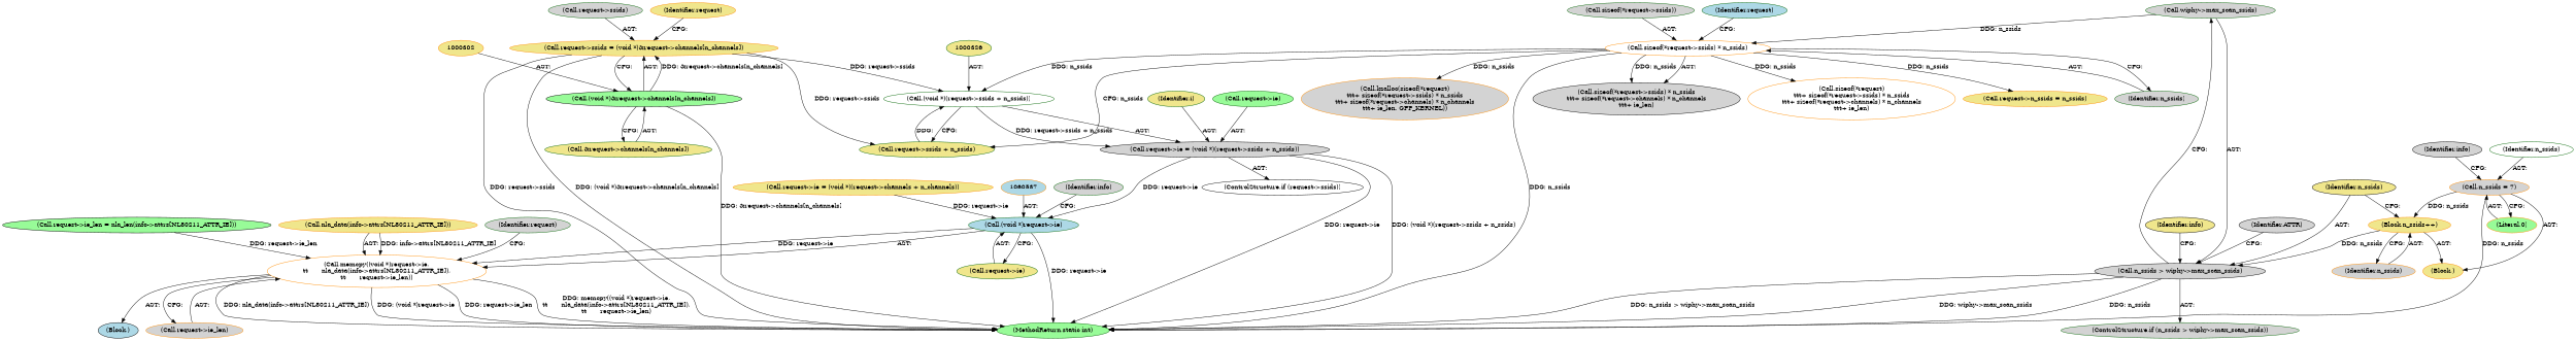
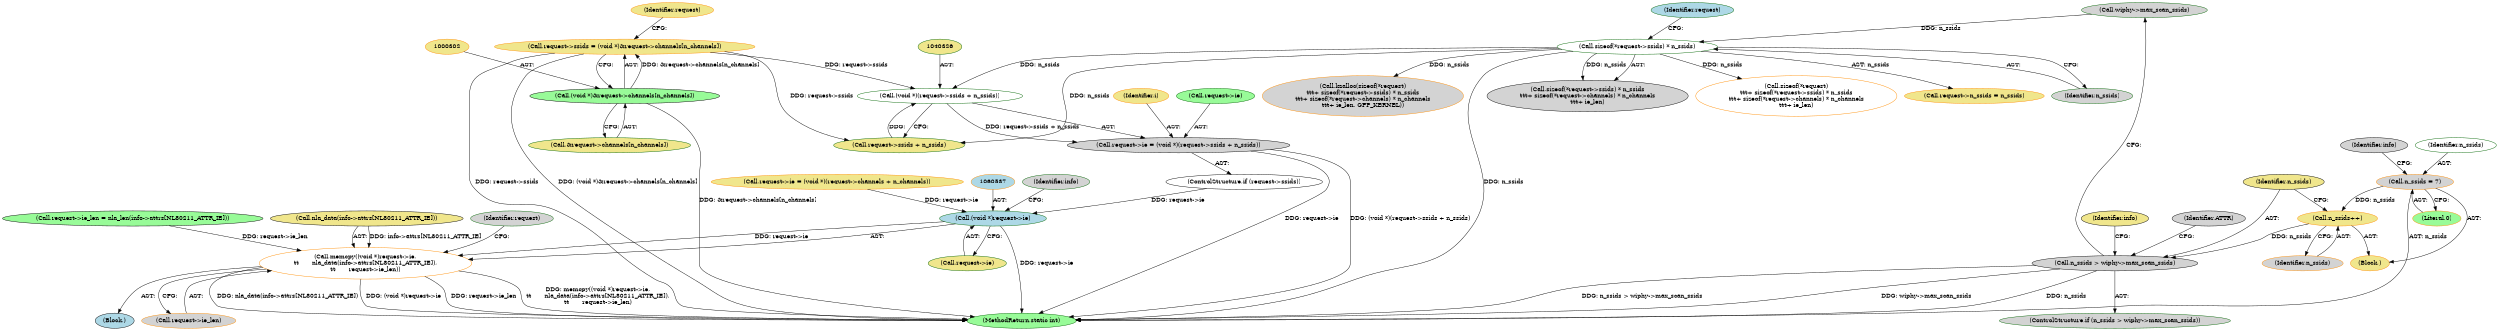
  digraph {
    node [color=darkgreen fillcolor=lightgrey style=filled]
    n1 [color=black label="(Call,request->ie = (void *)(request->ssids + n_ssids))"]
    n2 [fillcolor=lightblue label="(Call,(void *)request->ie)"]
    n3 [color=black fillcolor=white label="(ControlStructure,if (request->ssids))"]
    n4 [fillcolor=palegreen label="(MethodReturn,static int)"]
    n5 [fillcolor=white label="(Call,(void *)(request->ssids + n_ssids))"]
    n6 [fillcolor=khaki label="(Call,request->ssids + n_ssids)"]
    n7 [color=darkorange fillcolor=white label="(Call,memcpy((void *)request->ie,\n\t\t       nla_data(info->attrs[NL80211_ATTR_IE]),\n\t\t       request->ie_len))"]
    n8 [fillcolor=khaki label="(Call,request->ie)"]
    n9 [color=darkorange fillcolor=khaki label="(Call,request->ssids = (void *)&request->channels[n_channels])"]
    n10 [color=black fillcolor=palegreen label="(Call,(void *)&request->channels[n_channels])"]
    n11 [fillcolor=khaki label="(Call,&request->channels[n_channels])"]
-   n12 [color=darkorange fillcolor=white label="(Call,sizeof(*request->ssids) * n_ssids)"]
+   n12 [fillcolor=white label="(Call,sizeof(*request->ssids) * n_ssids)"]
    n13 [color=black label="(Call,sizeof(*request->ssids) * n_ssids\n\t\t\t+ sizeof(*request->channels) * n_channels\n\t\t\t+ ie_len)"]
    n14 [color=darkorange fillcolor=white label="(Call,sizeof(*request)\n\t\t\t+ sizeof(*request->ssids) * n_ssids\n\t\t\t+ sizeof(*request->channels) * n_channels\n\t\t\t+ ie_len)"]
    n15 [color=darkorange fillcolor=khaki label="(Call,request->n_ssids = n_ssids)"]
    n16 [label="(Identifier,n_ssids)"]
    n17 [color=darkorange label="(Call,kzalloc(sizeof(*request)\n\t\t\t+ sizeof(*request->ssids) * n_ssids\n\t\t\t+ sizeof(*request->channels) * n_channels\n\t\t\t+ ie_len, GFP_KERNEL))"]
    n18 [color=black label="(Call,n_ssids > wiphy->max_scan_ssids)"]
    n19 [label="(ControlStructure,if (n_ssids > wiphy->max_scan_ssids))"]
    n20 [label="(Call,wiphy->max_scan_ssids)"]
-   n21 [color=darkorange fillcolor=khaki label="(Block,n_ssids++)"]
+   n21 [color=darkorange fillcolor=khaki label="(Call,n_ssids++)"]
    n22 [color=darkorange label="(Identifier,n_ssids)"]
    n23 [color=darkorange fillcolor=khaki label="(Block,)"]
    n24 [color=darkorange label="(Call,n_ssids = 7)"]
    n25 [color=darkorange fillcolor=palegreen label="(Literal,0)"]
    n26 [color=black fillcolor=lightblue label="(Block,)"]
    n27 [color=darkorange label="(Call,request->ie_len)"]
    n28 [color=darkorange fillcolor=khaki label="(Identifier,request)"]
    n29 [label="(Identifier,request)"]
    n30 [fillcolor=lightblue label="(Identifier,request)"]
-   n31 [label="(Call,sizeof(*request->ssids))"]
    n32 [color=black label="(Identifier,info)"]
    n33 [color=black label="(Identifier,ATTR)"]
-   n34 [label="(Call,request->ssids)"]
    n35 [label="(Identifier,info)"]
    n36 [color=black fillcolor=khaki label="(Identifier,info)"]
-   n37 [fillcolor=khaki label="(Identifier,i)"]
+   n37 [color=darkorange fillcolor=khaki label="(Identifier,i)"]
    n38 [color=darkorange fillcolor=khaki label="(Call,request->ie = (void *)(request->channels + n_channels))"]
    n39 [color=black fillcolor=palegreen label="(Call,request->ie_len = nla_len(info->attrs[NL80211_ATTR_IE]))"]
-   n40 [color=darkorange fillcolor=khaki label="(Call,nla_data(info->attrs[NL80211_ATTR_IE]))"]
+   n40 [color=black fillcolor=khaki label="(Call,nla_data(info->attrs[NL80211_ATTR_IE]))"]
    n41 [fillcolor=white label="(Identifier,n_ssids)"]
    n42 [color=black fillcolor=khaki label="(Identifier,n_ssids)"]
    n43 [fillcolor=palegreen label="(Call,request->ie)"]
-   1000326 [fillcolor=khaki]
+   1000326 [fillcolor=khaki label=1040326]
    1000302 [color=darkorange fillcolor=khaki]
    n46 [color=darkorange fillcolor=lightblue label=1060537]
-   n1 -> n2 [label="DDG: request->ie"]
+   n3 -> n2 [label="DDG: request->ie"]
    n1 -> n3 [label="AST: "]
    n1 -> n4 [label="DDG: request->ie"]
    n1 -> n4 [label="DDG: (void *)(request->ssids + n_ssids)"]
    n2 -> n4 [label="DDG: request->ie"]
    n2 -> n7 [label="AST: "]
    n2 -> n7 [label="DDG: request->ie"]
    n2 -> n8 [label="CFG: "]
    n5 -> n1 [label="AST: "]
    n5 -> n1 [label="DDG: request->ssids + n_ssids"]
    n5 -> n6 [label="CFG: "]
    n6 -> n5 [label="DDG: "]
    n7 -> n4 [label="DDG: (void *)request->ie"]
    n7 -> n4 [label="DDG: request->ie_len"]
    n7 -> n4 [label="DDG: memcpy((void *)request->ie,\n\t\t       nla_data(info->attrs[NL80211_ATTR_IE]),\n\t\t       request->ie_len)"]
    n7 -> n4 [label="DDG: nla_data(info->attrs[NL80211_ATTR_IE])"]
    n7 -> n26 [label="AST: "]
    n7 -> n27 [label="CFG: "]
    n8 -> n2 [label="AST: "]
    n9 -> n4 [label="DDG: request->ssids"]
    n9 -> n4 [label="DDG: (void *)&request->channels[n_channels]"]
    n9 -> n5 [label="DDG: request->ssids"]
    n9 -> n6 [label="DDG: request->ssids"]
    n9 -> n10 [label="CFG: "]
    n10 -> n4 [label="DDG: &request->channels[n_channels]"]
    n10 -> n9 [label="AST: "]
    n10 -> n9 [label="DDG: &request->channels[n_channels]"]
    n10 -> n11 [label="CFG: "]
    n11 -> n10 [label="AST: "]
    n12 -> n4 [label="DDG: n_ssids"]
    n12 -> n5 [label="DDG: n_ssids"]
-   n12 -> n6 [label="CFG: n_ssids"]
+   n12 -> n6 [label="DDG: n_ssids"]
    n12 -> n13 [label="AST: "]
    n12 -> n13 [label="DDG: n_ssids"]
    n12 -> n14 [label="DDG: n_ssids"]
-   n12 -> n15 [label="DDG: n_ssids"]
+   n12 -> n15 [label="AST: n_ssids"]
    n12 -> n16 [label="CFG: "]
    n12 -> n17 [label="DDG: n_ssids"]
    n16 -> n12 [label="AST: "]
    n18 -> n4 [label="DDG: n_ssids > wiphy->max_scan_ssids"]
    n18 -> n4 [label="DDG: wiphy->max_scan_ssids"]
    n18 -> n4 [label="DDG: n_ssids"]
    n18 -> n19 [label="AST: "]
    n18 -> n20 [label="CFG: "]
    n20 -> n12 [label="DDG: n_ssids"]
-   n20 -> n18 [label="AST: "]
    n21 -> n18 [label="DDG: n_ssids"]
    n21 -> n22 [label="CFG: "]
    n21 -> n23 [label="AST: "]
    n22 -> n21 [label="AST: "]
-   n24 -> n4 [label="DDG: n_ssids"]
+   n24 -> n4 [label="AST: n_ssids"]
    n24 -> n21 [label="DDG: n_ssids"]
    n24 -> n23 [label="AST: "]
    n24 -> n25 [label="CFG: "]
    n25 -> n24 [label="AST: "]
    n27 -> n7 [label="AST: "]
    n28 -> n9 [label="CFG: "]
    n29 -> n7 [label="CFG: "]
    n30 -> n12 [label="CFG: "]
-   n31 -> n12 [label="AST: "]
    n32 -> n24 [label="CFG: "]
    n33 -> n18 [label="CFG: "]
-   n34 -> n9 [label="AST: "]
    n35 -> n2 [label="CFG: "]
    n36 -> n18 [label="CFG: "]
    n37 -> n1 [label="AST: "]
    n38 -> n2 [label="DDG: request->ie"]
    n39 -> n7 [label="DDG: request->ie_len"]
    n40 -> n7 [label="AST: "]
    n40 -> n7 [label="DDG: info->attrs[NL80211_ATTR_IE]"]
    n41 -> n24 [label="AST: "]
    n42 -> n18 [label="AST: "]
    n42 -> n21 [label="CFG: "]
    n43 -> n1 [label="AST: "]
    1000326 -> n5 [label="AST: "]
    1000302 -> n10 [label="AST: "]
    n46 -> n2 [label="AST: "]
  }
